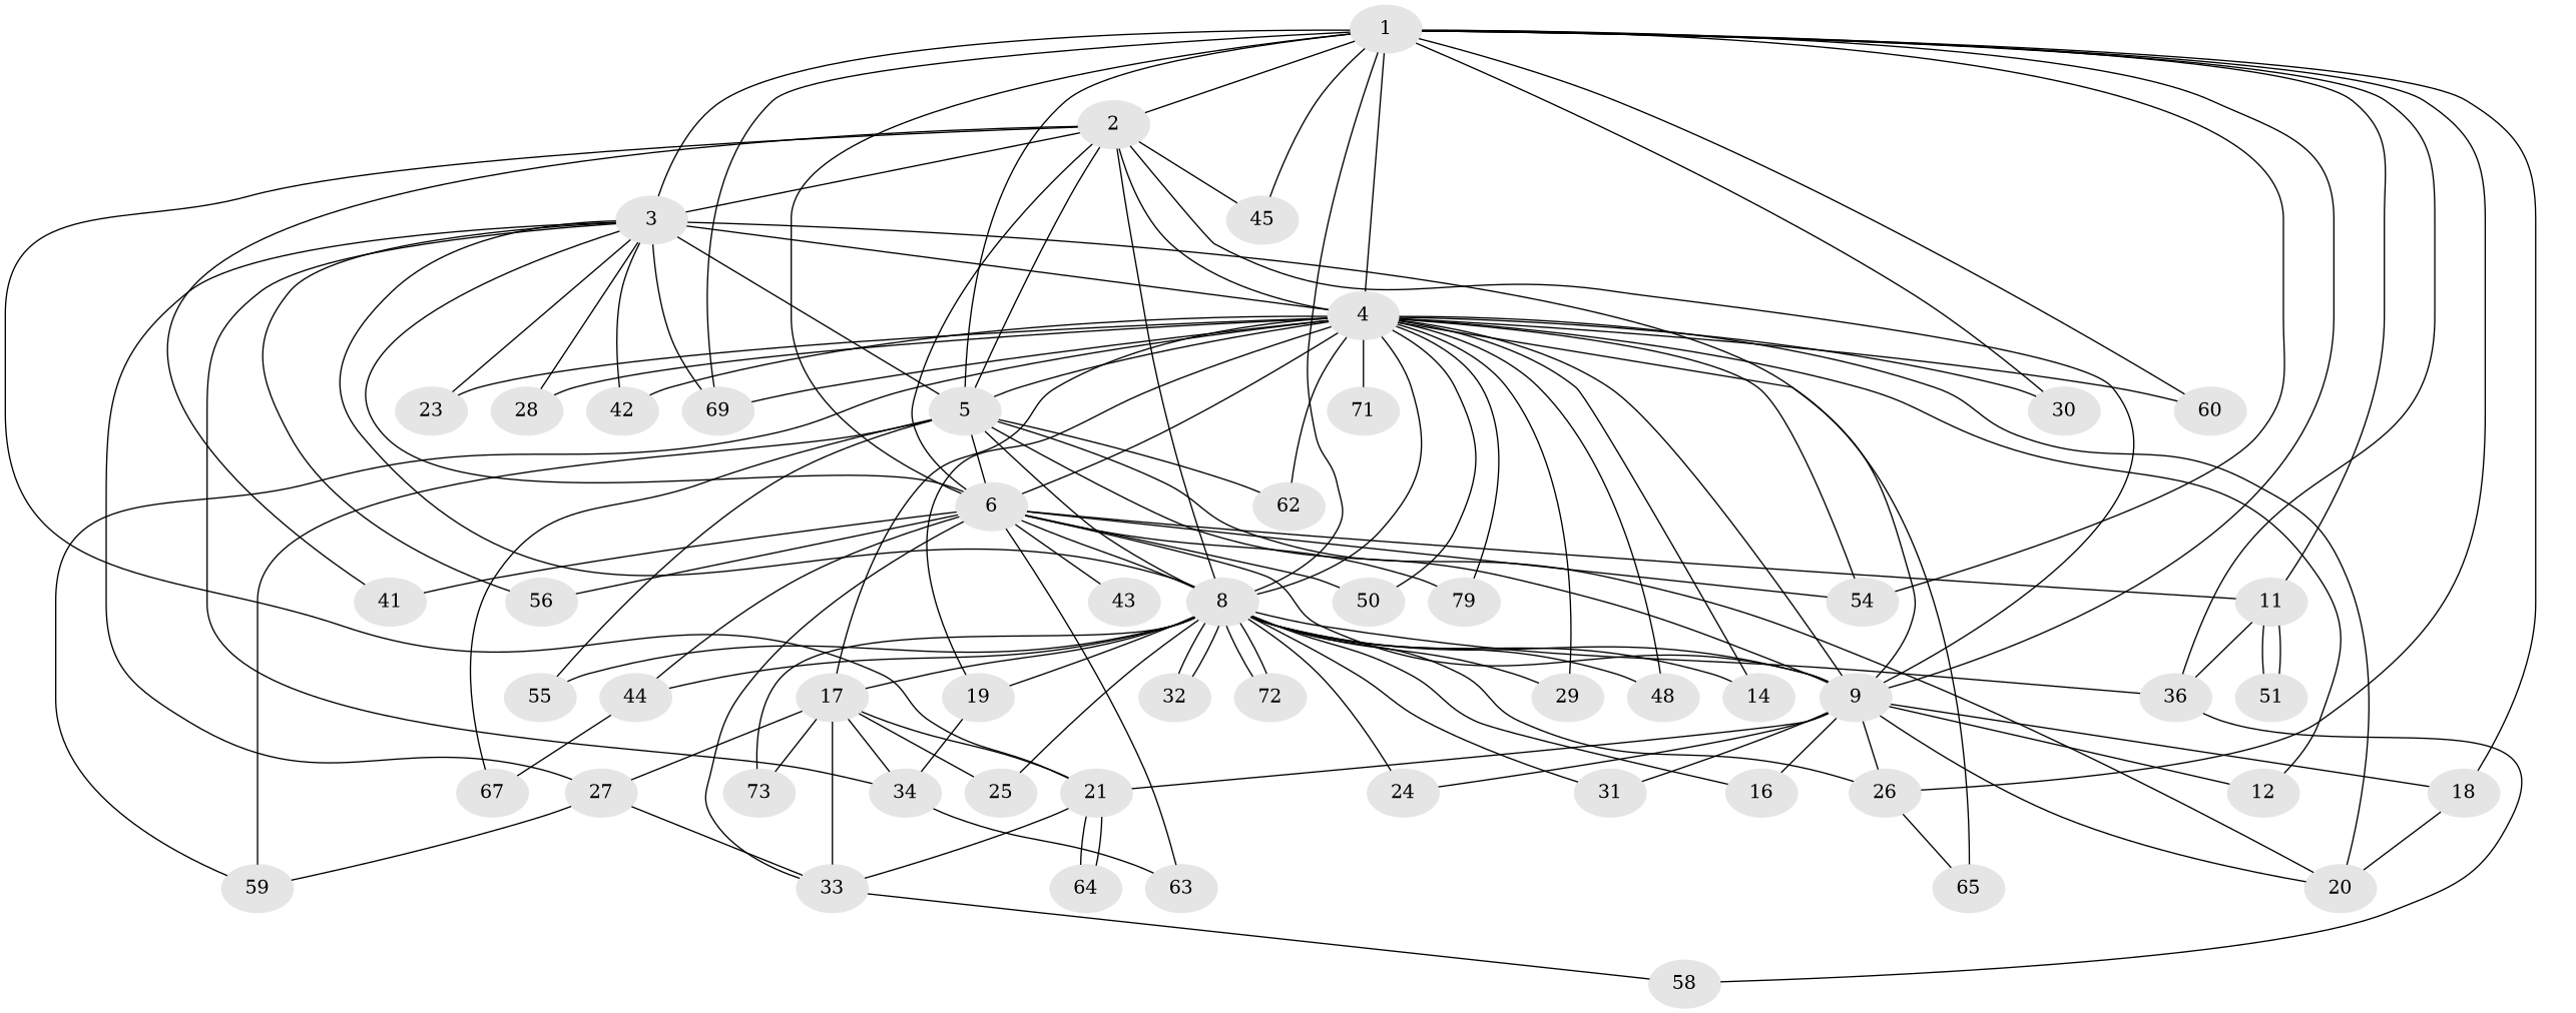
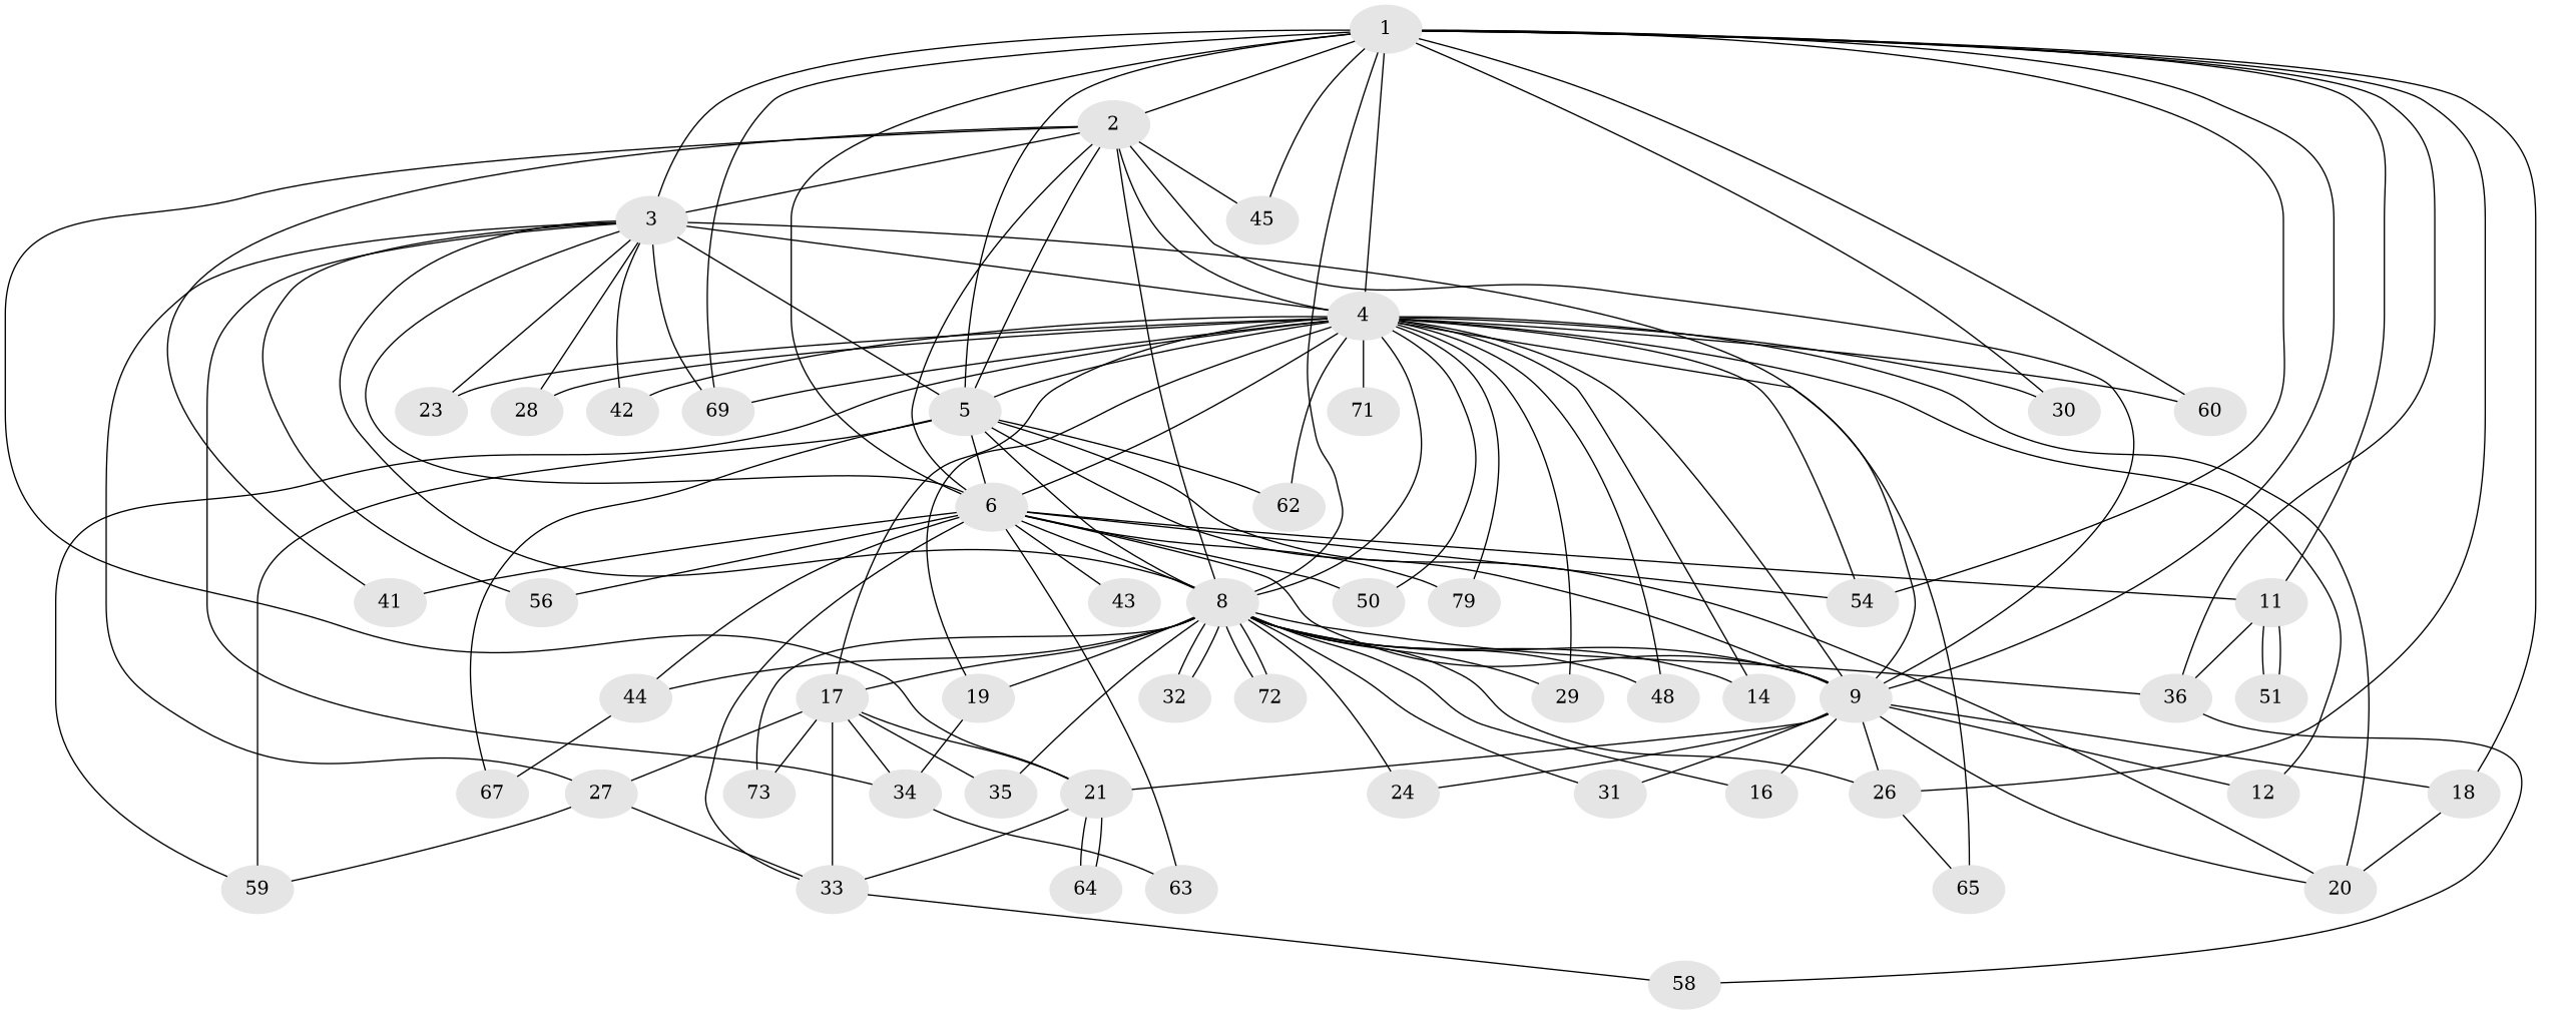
  graph {
    node [color=gray90 style=filled]
    1 [super="+10"]
    2
    3 [super="+47"]
    4 [super="+7"]
    5 [super="+39"]
    6 [super="+37"]
    8 [super="+62"]
    9 [super="+15"]
    11
    18 [super="+68"]
    26 [super="+40"]
    30
    36 [super="+49"]
    45
    54 [super="+72"]
    60
    69 [super="+70"]
    21 [super="+61"]
    41
    23
    27
    28
    34 [super="+57"]
    42
    56
    12
    14
    17 [super="+35"]
    19
    20 [super="+46"]
    n31 [label=62 super="+38"]
    29
    48
    50
    59 [super="+66"]
    65
    71
    n38 [label=79]
-   55
    67
    33 [super="+53"]
    43
    44
    63
    16
    24
-   25
+   25 [label=35]
    31
    32
    n50 [label=72]
    73
    51
    58
    64
    1 -- 2 [weight=2]
    1 -- 3 [weight=2]
    1 -- 4 [weight=4]
    1 -- 5 [weight=2]
    1 -- 6 [weight=2]
    1 -- 8 [weight=2]
    1 -- 9 [weight=2]
    1 -- 11
    1 -- 18
    1 -- 26
    1 -- 30
    1 -- 36
    1 -- 45
    1 -- 54
    1 -- 60
    1 -- 69
    2 -- 3
    2 -- 4 [weight=2]
    2 -- 5
    2 -- 6
    2 -- 8
    2 -- 9
    2 -- 45
    2 -- 21
    2 -- 41
    3 -- 4 [weight=3]
    3 -- 5
    3 -- 6
    3 -- 8
    3 -- 9 [weight=2]
    3 -- 69
    3 -- 23
    3 -- 27
    3 -- 28
    3 -- 34
    3 -- 42
    3 -- 56
    4 -- 5 [weight=3]
    4 -- 6 [weight=3]
    4 -- 8 [weight=3]
    4 -- 9 [weight=2]
    4 -- 30
    4 -- 54
    4 -- 60
    4 -- 69
    4 -- 23
    4 -- 28
    4 -- 42
    4 -- 12
    4 -- 14
    4 -- 17
    4 -- 19
    4 -- 20
    4 -- n31 [weight=2]
    4 -- 29
    4 -- 48
    4 -- 50
    4 -- 59
    4 -- 65
    4 -- 71
    4 -- n38
    5 -- 6
    5 -- 8
    5 -- 9
    5 -- 20
    5 -- n31
    5 -- 59
-   5 -- 55
    5 -- 67
    6 -- 8
    6 -- 9
    6 -- 11
    6 -- 54
    6 -- 41
    6 -- 56
    6 -- 50
    6 -- n38
    6 -- 33
    6 -- 43
    6 -- 44
    6 -- 63
    8 -- 9
    8 -- 26
    8 -- 36
    8 -- 14
    8 -- 17
    8 -- 19
    8 -- 29
    8 -- 48
-   8 -- 55
    8 -- 44
    8 -- 16
    8 -- 24
    8 -- 25
    8 -- 31
    8 -- 32
    8 -- 32
    8 -- n50
    8 -- n50
    8 -- 73
    9 -- 18
    9 -- 26
    9 -- 21
    9 -- 12
    9 -- 20
    9 -- 16
    9 -- 24
    9 -- 31
    11 -- 36
    11 -- 51
    11 -- 51
    18 -- 20
    26 -- 65
    36 -- 58
    21 -- 33
    21 -- 64
    21 -- 64
    27 -- 59
    27 -- 33
    34 -- 63
    17 -- 21
    17 -- 27
    17 -- 34
    17 -- 33
    17 -- 25
    17 -- 73
    19 -- 34
    33 -- 58
    44 -- 67
  }
